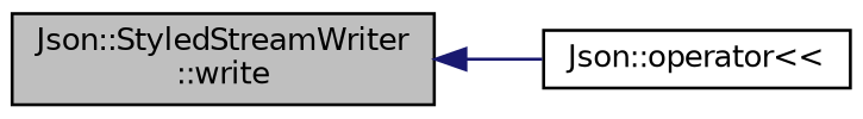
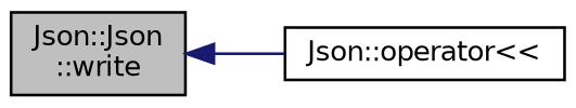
  digraph {
    rankdir=LR
    fontname="DejaVu Sans"
    node [color=black fontname="DejaVu Sans" fontsize=10 shape=record style=filled]
-   n1 [fillcolor=grey75 fontcolor=black height=0.2 label="Json::StyledStreamWriter\l::write" width=0.4]
+   n1 [fillcolor=grey75 fontcolor=black height=0.2 label="Json::Json\l::write" width=0.4]
    n2 [fillcolor=white height=0.2 label="Json::operator\<\<" width=0.4]
    n1 -> n2 [color=midnightblue dir=back fontname="DejaVu Sans" fontsize=10 labelfontname=Helvetica labelfontsize=10 style=solid]
  }
